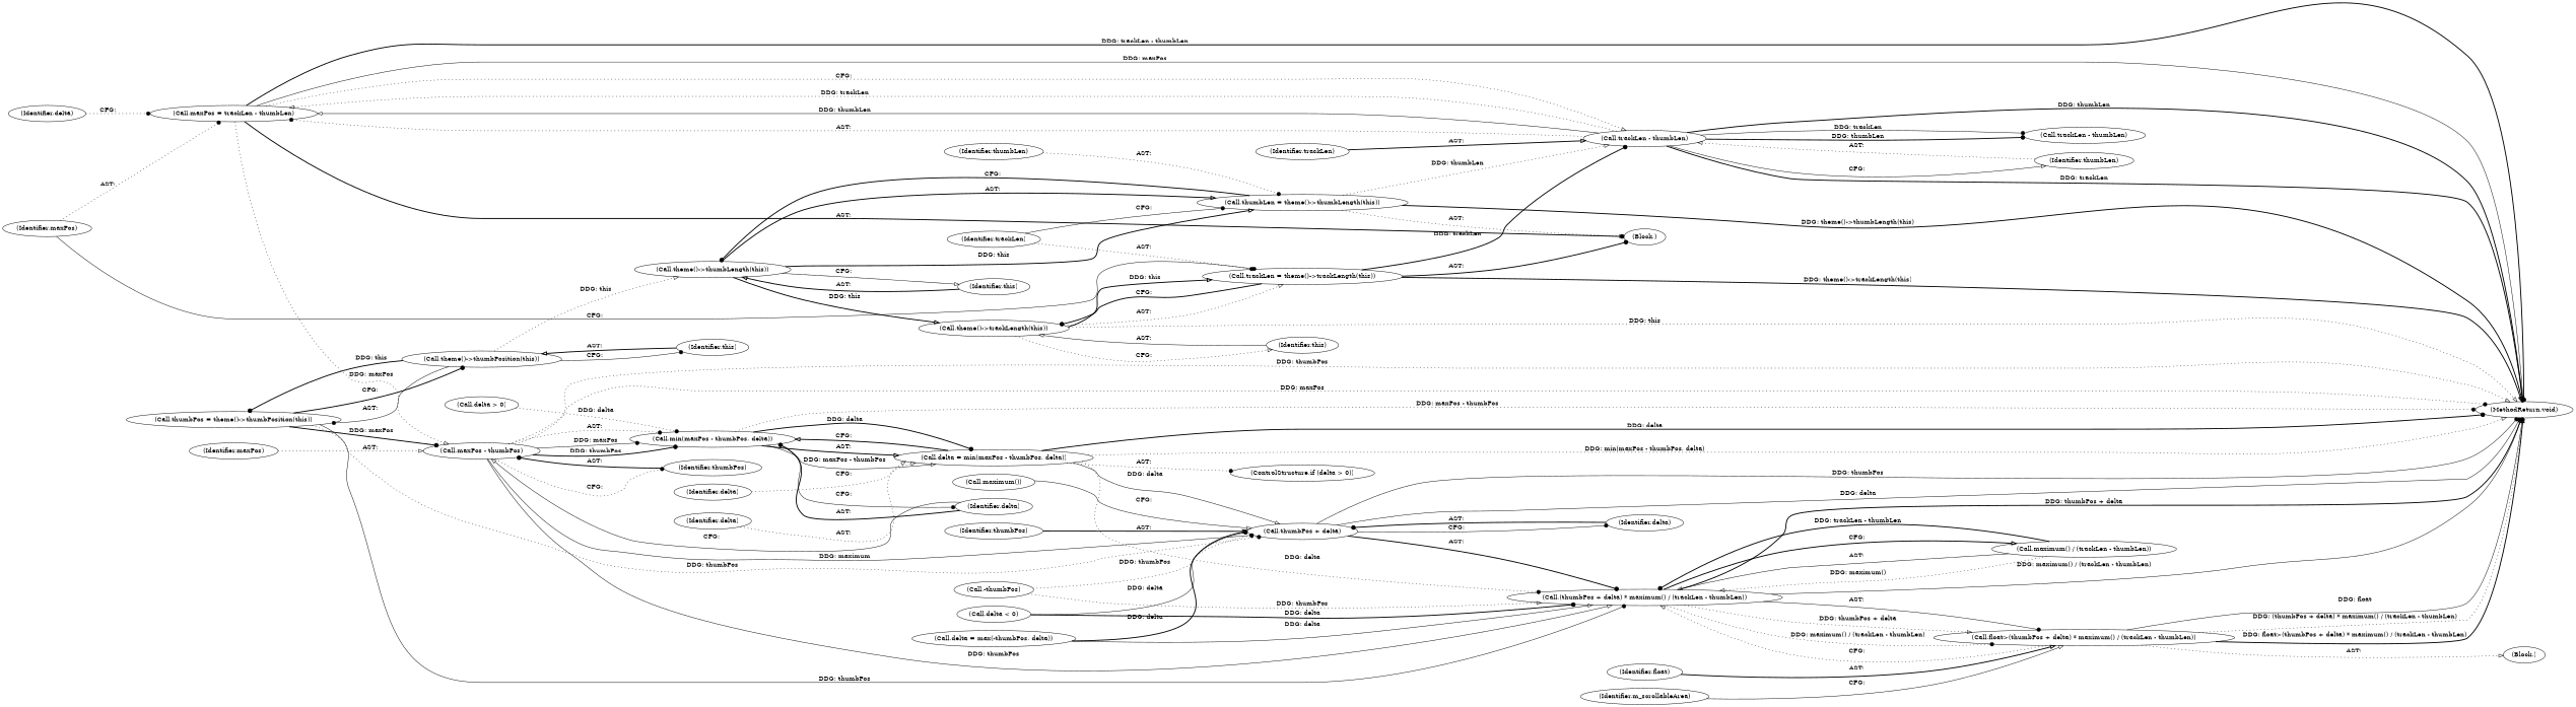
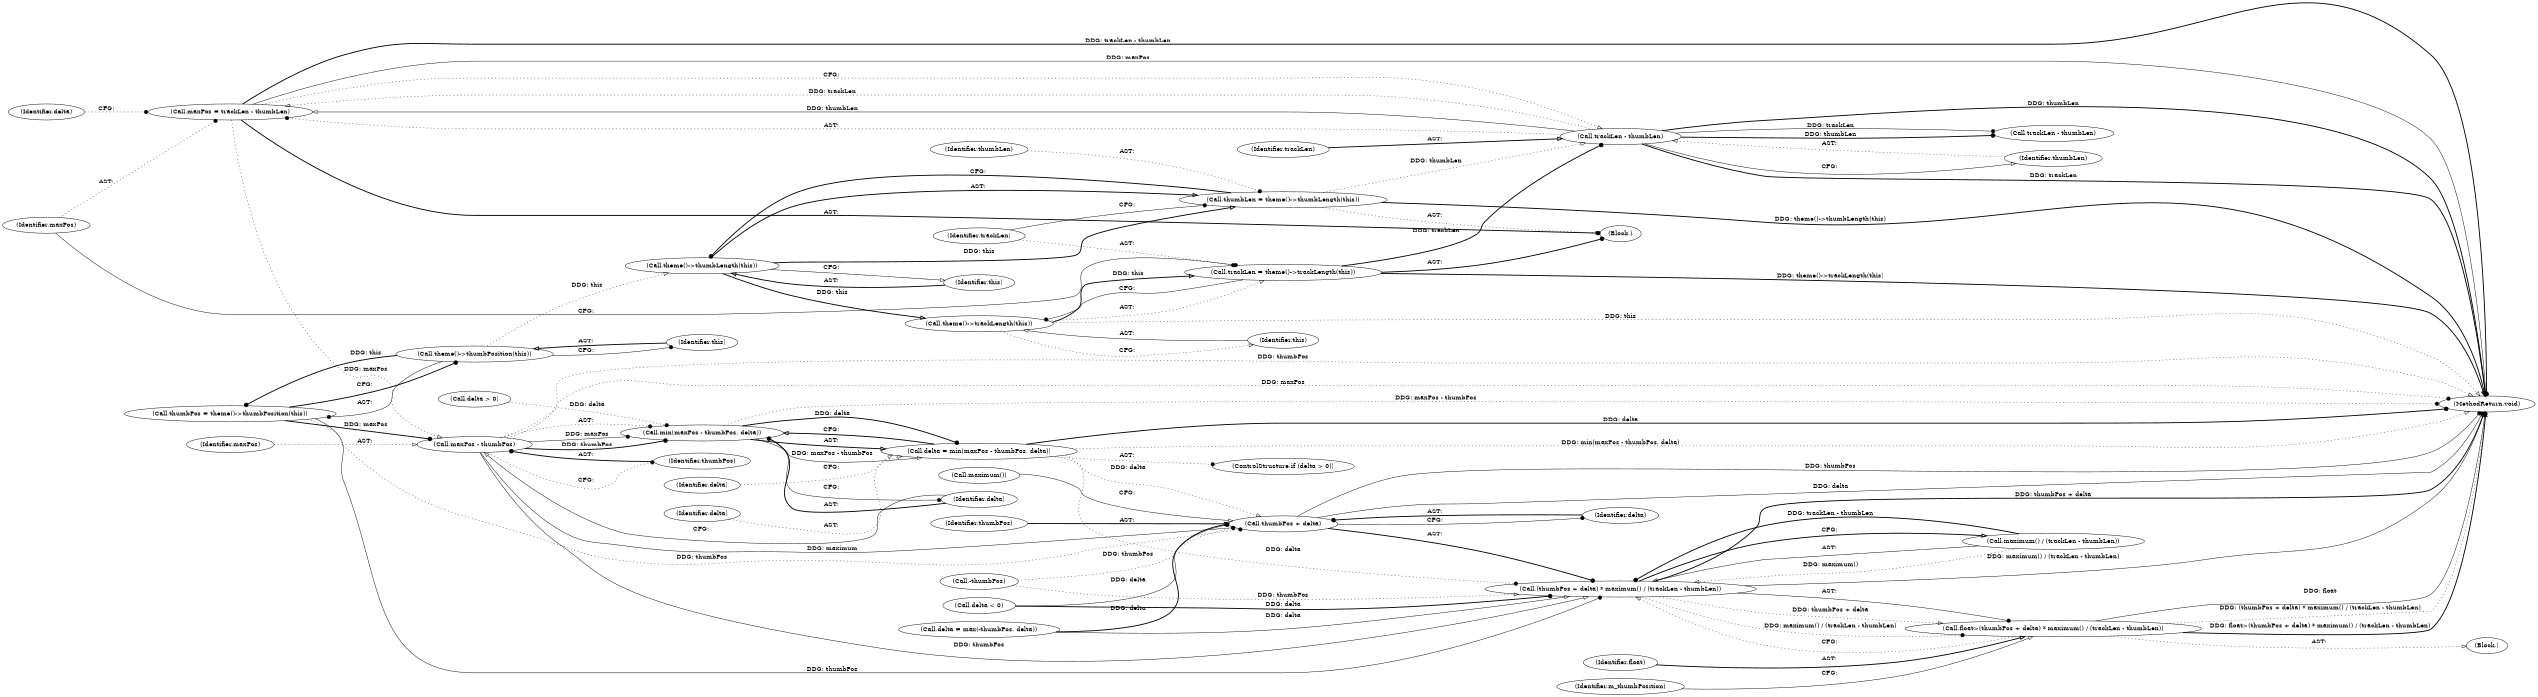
  digraph {
    rankdir=LR
    edge [arrowhead=dot style=bold]
    n1 [label="(Call,maxPos = trackLen - thumbLen)"]
    n2 [label="(Call,trackLen - thumbLen)"]
    n3 [label="(Call,maxPos - thumbPos)"]
    n4 [label="(Block,)"]
    n5 [label="(MethodReturn,void)"]
    n6 [label="(Identifier,thumbLen)"]
    n7 [label="(Call,trackLen - thumbLen)"]
    n8 [label="(Call,min(maxPos - thumbPos, delta))"]
    n9 [label="(Call,(thumbPos + delta) * maximum() / (trackLen - thumbLen))"]
    n10 [label="(Call,thumbPos + delta)"]
    n11 [label="(Identifier,thumbPos)"]
    n12 [label="(Call,trackLen = theme()->trackLength(this))"]
    n13 [label="(Call,theme()->trackLength(this))"]
    n14 [label="(Identifier,this)"]
    n15 [label="(Call,theme()->thumbLength(this))"]
    n16 [label="(Call,thumbLen = theme()->thumbLength(this))"]
    n17 [label="(Identifier,this)"]
    n18 [label="(Call,theme()->thumbPosition(this))"]
    n19 [label="(Identifier,this)"]
    n20 [label="(Call,thumbPos = theme()->thumbPosition(this))"]
    n21 [label="(Call,delta = min(maxPos - thumbPos, delta))"]
    n22 [label="(Identifier,delta)"]
    n23 [label="(Call,float>(thumbPos + delta) * maximum() / (trackLen - thumbLen))"]
    n24 [label="(Call,maximum() / (trackLen - thumbLen))"]
    n25 [label="(Identifier,delta)"]
    n26 [label="(ControlStructure,if (delta > 0))"]
    n27 [label="(Block,)"]
    n28 [label="(Call,maximum())"]
    n29 [label="(Identifier,maxPos)"]
    n30 [label="(Identifier,thumbLen)"]
    n31 [label="(Identifier,delta)"]
    n32 [label="(Identifier,float)"]
    n33 [label="(Identifier,trackLen)"]
    n34 [label="(Identifier,delta)"]
    n35 [label="(Call,delta > 0)"]
    n36 [label="(Call,-thumbPos)"]
    n37 [label="(Identifier,trackLen)"]
    n38 [label="(Identifier,delta)"]
    n39 [label="(Identifier,maxPos)"]
-   n40 [label="(Identifier,m_scrollableArea)"]
+   n40 [label="(Identifier,m_thumbPosition)"]
    n41 [label="(Call,delta = max(-thumbPos, delta))"]
    n42 [label="(Identifier,thumbPos)"]
    n43 [label="(Call,delta < 0)"]
    n1 -> n2 [arrowhead=onormal label="CFG: " style=dotted]
    n1 -> n3 [arrowhead=onormal label="DDG: maxPos" style=dotted]
    n1 -> n4 [label="AST: "]
    n1 -> n5 [label="DDG: trackLen - thumbLen"]
    n1 -> n5 [label="DDG: maxPos" style=solid]
    n2 -> n1 [label="AST: " style=dotted]
    n2 -> n1 [arrowhead=onormal label="DDG: trackLen" style=dotted]
    n2 -> n1 [arrowhead=onormal label="DDG: thumbLen" style=solid]
    n2 -> n5 [arrowhead=onormal label="DDG: thumbLen"]
    n2 -> n5 [arrowhead=onormal label="DDG: trackLen"]
    n2 -> n6 [arrowhead=onormal label="CFG: " style=solid]
    n2 -> n7 [label="DDG: trackLen" style=solid]
    n2 -> n7 [label="DDG: thumbLen"]
    n3 -> n5 [arrowhead=onormal label="DDG: thumbPos" style=dotted]
    n3 -> n5 [label="DDG: maxPos" style=dotted]
    n3 -> n8 [label="AST: " style=dotted]
    n3 -> n8 [label="DDG: maxPos" style=solid]
    n3 -> n8 [label="DDG: thumbPos"]
    n3 -> n9 [arrowhead=onormal label="DDG: thumbPos" style=solid]
    n3 -> n10 [label="DDG: maximum" style=solid]
    n3 -> n11 [label="CFG: " style=dotted]
    n6 -> n2 [arrowhead=onormal label="AST: " style=dotted]
    n8 -> n5 [label="DDG: maxPos - thumbPos" style=dotted]
    n8 -> n21 [arrowhead=onormal label="AST: "]
    n8 -> n21 [arrowhead=onormal label="DDG: maxPos - thumbPos" style=solid]
    n8 -> n21 [label="DDG: delta"]
    n8 -> n22 [label="CFG: " style=solid]
    n9 -> n5 [arrowhead=onormal label="DDG: thumbPos + delta"]
    n9 -> n5 [label="DDG: maximum() / (trackLen - thumbLen)" style=solid]
    n9 -> n23 [label="AST: " style=solid]
    n9 -> n23 [arrowhead=onormal label="DDG: thumbPos + delta" style=dotted]
    n9 -> n23 [label="DDG: maximum() / (trackLen - thumbLen)" style=dotted]
    n9 -> n24 [arrowhead=onormal label="CFG: "]
    n10 -> n5 [label="DDG: thumbPos" style=solid]
    n10 -> n5 [label="DDG: delta" style=solid]
    n10 -> n9 [label="AST: "]
    n10 -> n25 [label="CFG: " style=solid]
    n11 -> n3 [label="AST: "]
    n12 -> n2 [label="DDG: trackLen"]
    n12 -> n4 [label="AST: "]
    n12 -> n5 [arrowhead=onormal label="DDG: theme()->trackLength(this)"]
-   n12 -> n13 [label="CFG: "]
+   n12 -> n13 [label="CFG: " style=solid]
    n13 -> n5 [arrowhead=onormal label="DDG: this" style=dotted]
    n13 -> n12 [arrowhead=onormal label="AST: " style=dotted]
    n13 -> n12 [arrowhead=onormal label="DDG: this"]
    n13 -> n14 [arrowhead=onormal label="CFG: " style=dotted]
    n14 -> n13 [arrowhead=onormal label="AST: " style=solid]
    n15 -> n13 [arrowhead=onormal label="DDG: this"]
    n15 -> n16 [arrowhead=onormal label="AST: "]
    n15 -> n16 [arrowhead=onormal label="DDG: this"]
    n15 -> n17 [arrowhead=onormal label="CFG: " style=solid]
    n16 -> n2 [arrowhead=onormal label="DDG: thumbLen" style=dotted]
    n16 -> n4 [arrowhead=onormal label="AST: " style=dotted]
    n16 -> n5 [arrowhead=onormal label="DDG: theme()->thumbLength(this)"]
    n16 -> n15 [label="CFG: "]
    n17 -> n15 [arrowhead=onormal label="AST: "]
    n18 -> n15 [arrowhead=onormal label="DDG: this" style=dotted]
    n18 -> n19 [label="CFG: " style=solid]
    n18 -> n20 [label="AST: " style=solid]
    n18 -> n20 [label="DDG: this"]
    n19 -> n18 [arrowhead=onormal label="AST: "]
    n20 -> n3 [label="DDG: maxPos"]
    n20 -> n9 [label="DDG: thumbPos" style=solid]
    n20 -> n10 [label="DDG: thumbPos" style=dotted]
    n20 -> n18 [label="CFG: "]
    n21 -> n5 [label="DDG: delta"]
    n21 -> n5 [arrowhead=onormal label="DDG: min(maxPos - thumbPos, delta)" style=dotted]
    n21 -> n8 [arrowhead=onormal label="CFG: "]
    n21 -> n9 [label="DDG: delta" style=dotted]
-   n21 -> n10 [arrowhead=onormal label="DDG: delta" style=solid]
+   n21 -> n10 [arrowhead=onormal label="DDG: delta" style=dotted]
    n21 -> n26 [label="AST: " style=dotted]
    n22 -> n3 [arrowhead=onormal label="CFG: " style=solid]
    n22 -> n8 [label="AST: "]
    n23 -> n5 [label="DDG: (thumbPos + delta) * maximum() / (trackLen - thumbLen)" style=dotted]
    n23 -> n5 [arrowhead=onormal label="DDG: float>(thumbPos + delta) * maximum() / (trackLen - thumbLen)"]
    n23 -> n5 [label="DDG: float" style=solid]
    n23 -> n9 [arrowhead=onormal label="CFG: " style=dotted]
    n23 -> n27 [arrowhead=onormal label="AST: " style=dotted]
    n24 -> n9 [arrowhead=onormal label="AST: " style=solid]
    n24 -> n9 [arrowhead=onormal label="DDG: maximum()" style=dotted]
    n24 -> n9 [label="DDG: trackLen - thumbLen"]
    n25 -> n10 [label="AST: "]
    n28 -> n10 [arrowhead=onormal label="CFG: " style=solid]
    n29 -> n3 [arrowhead=onormal label="AST: " style=dotted]
    n30 -> n16 [label="AST: " style=dotted]
    n31 -> n21 [arrowhead=onormal label="CFG: " style=dotted]
    n32 -> n23 [arrowhead=onormal label="AST: "]
    n33 -> n12 [label="AST: " style=dotted]
    n33 -> n16 [label="CFG: " style=solid]
    n34 -> n21 [arrowhead=onormal label="AST: " style=dotted]
    n35 -> n8 [label="DDG: delta" style=dotted]
    n36 -> n9 [arrowhead=onormal label="DDG: thumbPos" style=dotted]
    n36 -> n10 [label="DDG: thumbPos" style=dotted]
    n37 -> n2 [arrowhead=onormal label="AST: "]
    n38 -> n1 [label="CFG: " style=dotted]
    n39 -> n1 [label="AST: " style=dotted]
    n39 -> n12 [label="CFG: " style=solid]
    n40 -> n23 [arrowhead=onormal label="CFG: " style=solid]
    n41 -> n9 [arrowhead=onormal label="DDG: delta" style=solid]
    n41 -> n10 [label="DDG: delta"]
    n42 -> n10 [arrowhead=onormal label="AST: "]
    n43 -> n9 [label="DDG: delta"]
    n43 -> n10 [label="DDG: delta" style=solid]
  }
